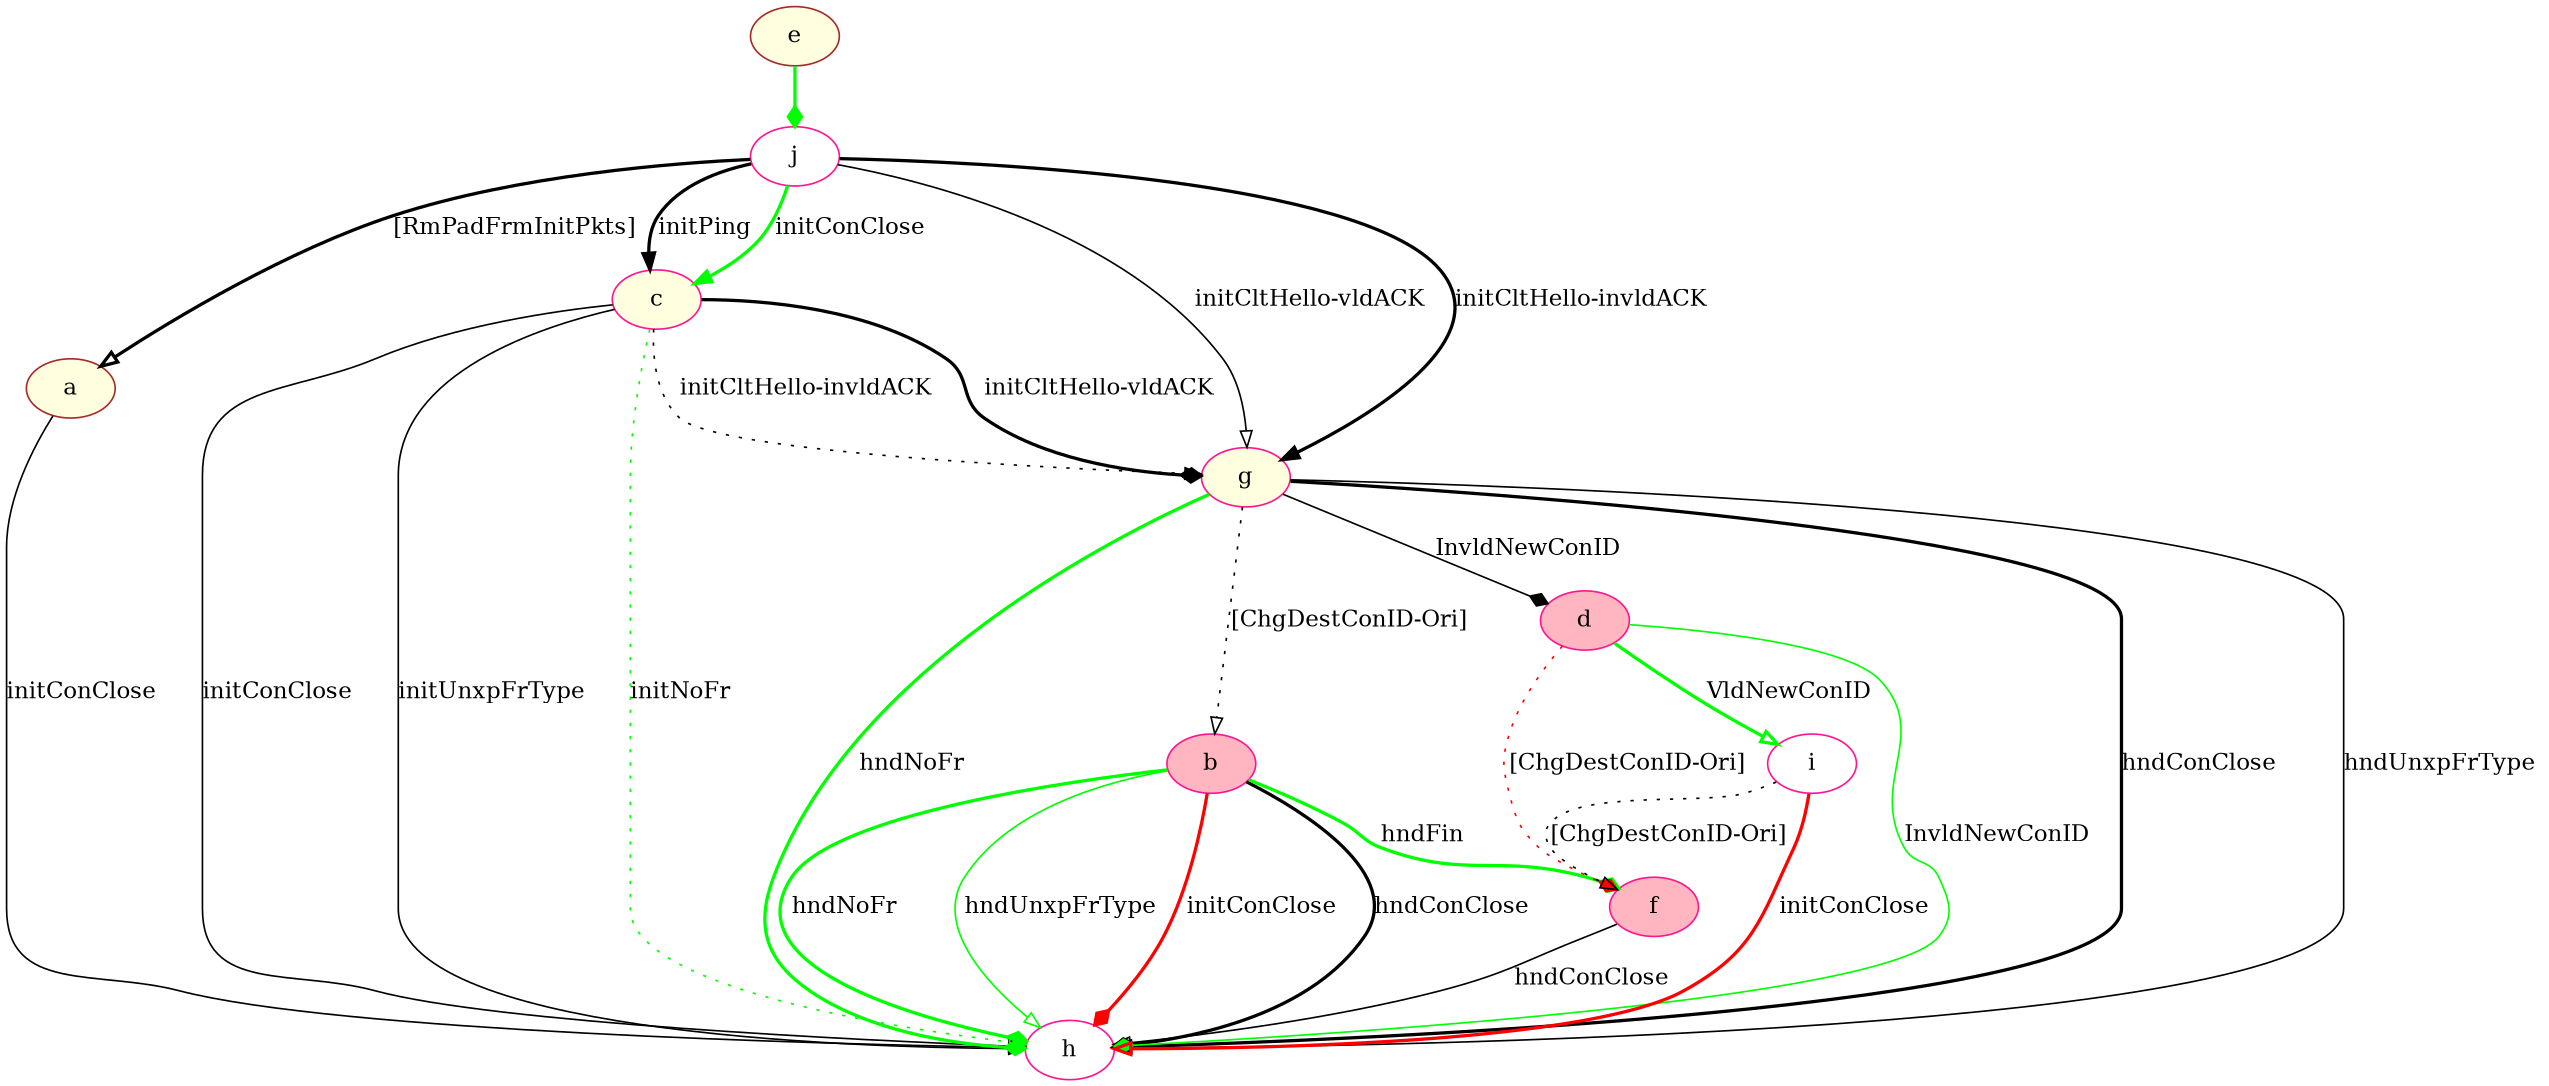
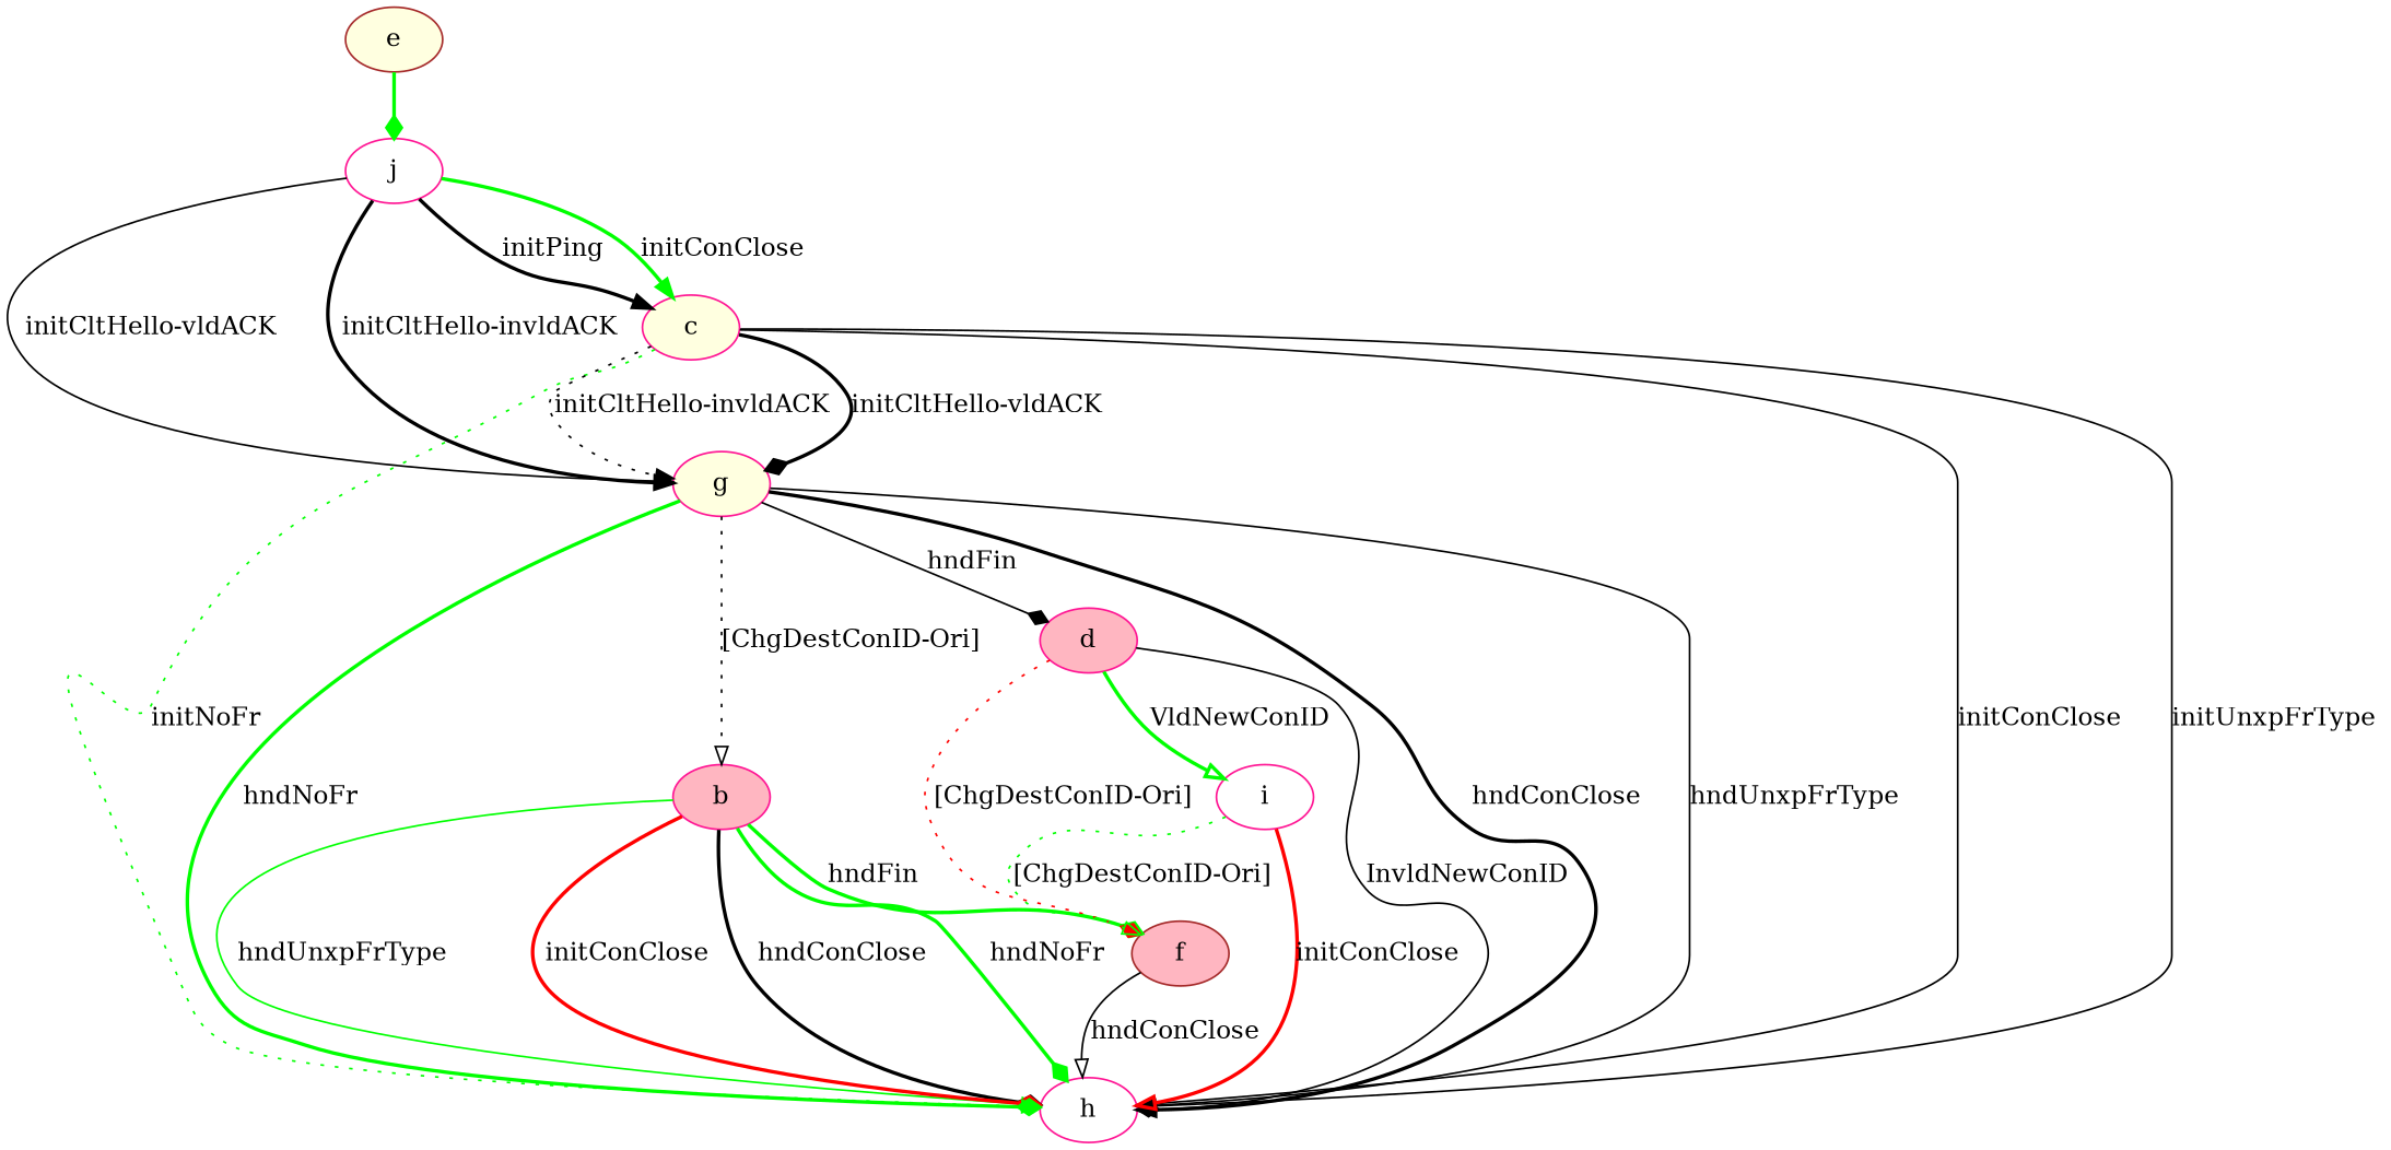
  digraph {
    node [color=deeppink fillcolor=lightyellow style=filled]
    edge [arrowhead=diamond style=bold]
-   a [color=brown]
    h [fillcolor=white]
    b [fillcolor=lightpink]
-   f [fillcolor=lightpink]
+   f [color=brown fillcolor=lightpink]
    c
    g
    d [fillcolor=lightpink]
    i [fillcolor=white]
    e [color=brown]
    j [fillcolor=white]
-   a -> h [label="initConClose " style=solid]
    b -> h [label="hndConClose "]
    b -> h [color=green label="hndNoFr "]
    b -> h [arrowhead=onormal color=green label="hndUnxpFrType " style=solid]
    b -> h [color=red label="initConClose "]
    b -> f [color=green label="hndFin "]
    f -> h [arrowhead=onormal label="hndConClose " style=solid]
    c -> h [arrowhead=onormal label="initConClose " style=solid]
    c -> h [arrowhead=normal label="initUnxpFrType " style=solid]
    c -> h [arrowhead=onormal color=green label="initNoFr " style=dotted]
    c -> g [label="initCltHello-vldACK "]
    c -> g [arrowhead=normal label="initCltHello-invldACK " style=dotted]
    g -> h [arrowhead=normal label="hndConClose "]
    g -> h [arrowhead=onormal label="hndUnxpFrType " style=solid]
    g -> h [color=green label="hndNoFr "]
    g -> b [arrowhead=onormal label="[ChgDestConID-Ori] " style=dotted]
-   g -> d [label="InvldNewConID " style=solid]
-   d -> h [label="InvldNewConID " style=solid color=green]
+   g -> d [label="hndFin " style=solid]
+   d -> h [label="InvldNewConID " style=solid]
    d -> f [color=red label="[ChgDestConID-Ori] " style=dotted]
    d -> i [arrowhead=onormal color=green label="VldNewConID "]
    i -> h [arrowhead=onormal color=red label="initConClose "]
-   i -> f [arrowhead=onormal label="[ChgDestConID-Ori] " style=dotted]
+   i -> f [arrowhead=onormal label="[ChgDestConID-Ori] " style=dotted color=green]
    e -> j [color=green]
-   j -> a [arrowhead=onormal label="[RmPadFrmInitPkts] "]
    j -> c [arrowhead=normal label="initPing "]
    j -> c [arrowhead=normal color=green label="initConClose "]
    j -> g [arrowhead=onormal label="initCltHello-vldACK " style=solid]
    j -> g [arrowhead=normal label="initCltHello-invldACK "]
  }
